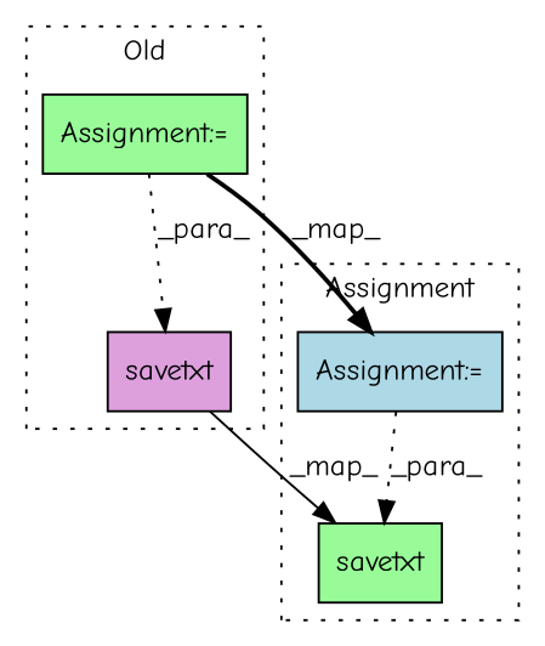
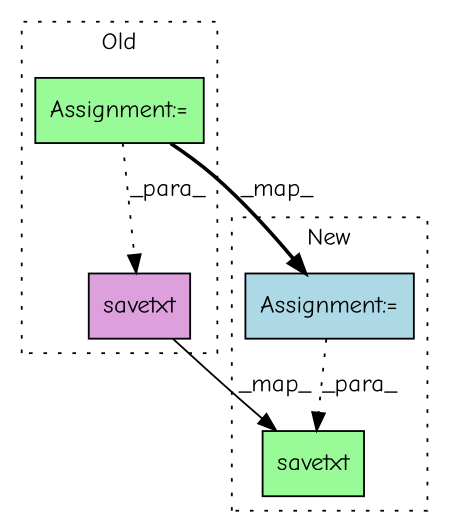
  digraph {
    fontname="Comic Neue"
    node [a=32 l="8,1" shape=box style=filled fillcolor=palegreen fontname="Comic Neue"]
    edge [style=dotted fontname="Comic Neue"]
    n1 [label=savetxt s="10573,10624" fillcolor=plum]
    n2 [a=7 l=1 label="Assignment:=" s=10499]
    n3 [label=savetxt s="11811,11862"]
    n4 [a=7 l=1 label="Assignment:=" s=11734 fillcolor=lightblue]
    subgraph cluster_1 {
      label=Old
      style=dotted
      n1
      n2
    }
    subgraph cluster_2 {
-     label=Assignment
+     label=New
      style=dotted
      n3
      n4
    }
    n1 -> n3 [label=_map_ style=solid]
    n2 -> n1 [label=_para_]
    n2 -> n4 [label=_map_ style=bold]
    n4 -> n3 [label=_para_]
  }
